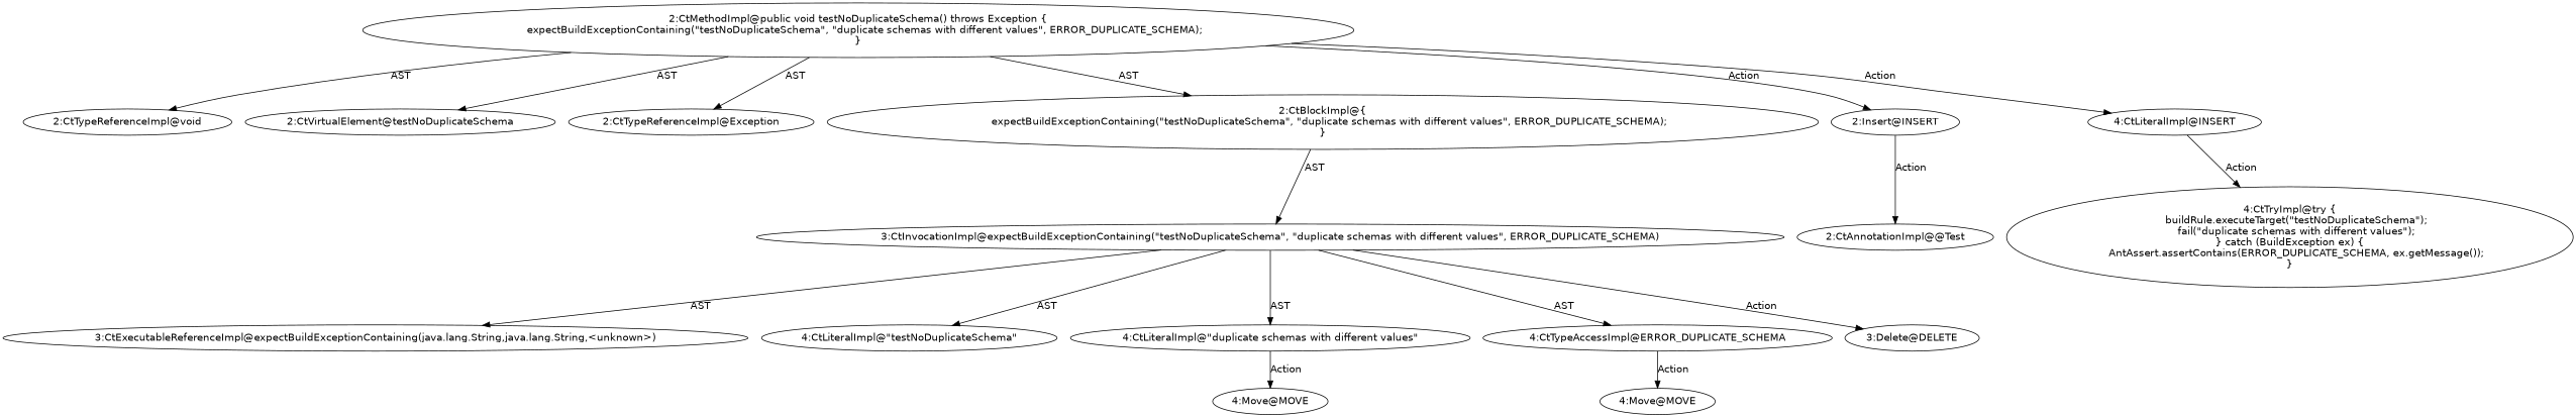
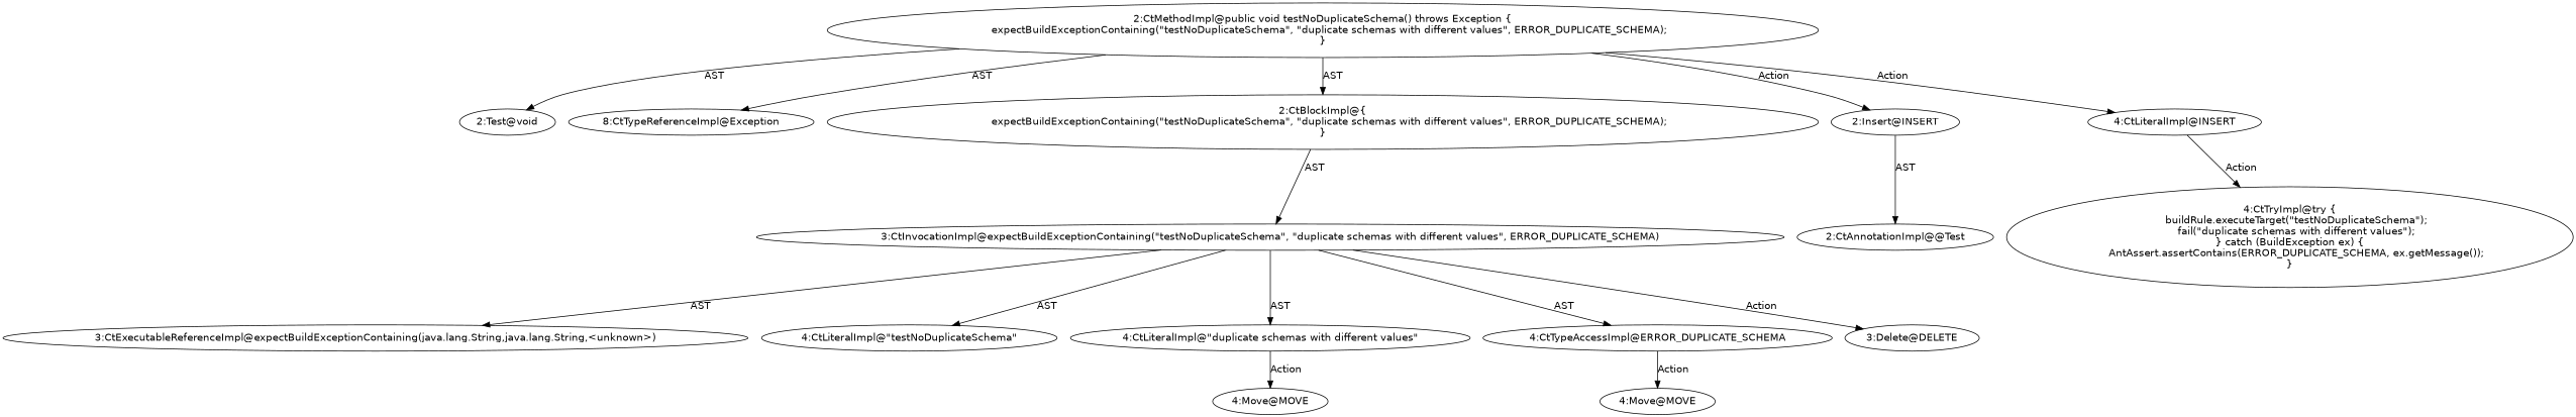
  digraph {
    fontname="DejaVu Sans"
    node [fontname="DejaVu Sans" shape=ellipse]
    edge [fontname="DejaVu Sans"]
-   n1 [label="2:CtTypeReferenceImpl@void"]
-   n2 [label="2:CtVirtualElement@testNoDuplicateSchema"]
-   n3 [label="2:CtTypeReferenceImpl@Exception"]
+   n1 [label="2:Test@void"]
+   n3 [label="8:CtTypeReferenceImpl@Exception"]
    n4 [label="3:CtExecutableReferenceImpl@expectBuildExceptionContaining(java.lang.String,java.lang.String,<unknown>)"]
    n5 [label="4:CtLiteralImpl@\"testNoDuplicateSchema\""]
    n6 [label="4:CtLiteralImpl@\"duplicate schemas with different values\""]
    n7 [label="4:Move@MOVE"]
    n8 [label="4:CtTypeAccessImpl@ERROR_DUPLICATE_SCHEMA"]
    n9 [label="4:Move@MOVE"]
    n10 [label="3:CtInvocationImpl@expectBuildExceptionContaining(\"testNoDuplicateSchema\", \"duplicate schemas with different values\", ERROR_DUPLICATE_SCHEMA)"]
    n11 [label="3:Delete@DELETE"]
    n12 [label="2:CtBlockImpl@\{\n    expectBuildExceptionContaining(\"testNoDuplicateSchema\", \"duplicate schemas with different values\", ERROR_DUPLICATE_SCHEMA);\n\}"]
    n13 [label="2:CtMethodImpl@public void testNoDuplicateSchema() throws Exception \{\n    expectBuildExceptionContaining(\"testNoDuplicateSchema\", \"duplicate schemas with different values\", ERROR_DUPLICATE_SCHEMA);\n\}"]
    n14 [label="2:Insert@INSERT"]
    n15 [label="4:CtLiteralImpl@INSERT"]
    n16 [label="2:CtAnnotationImpl@@Test"]
    n17 [label="4:CtTryImpl@try \{\n    buildRule.executeTarget(\"testNoDuplicateSchema\");\n    fail(\"duplicate schemas with different values\");\n\} catch (BuildException ex) \{\n    AntAssert.assertContains(ERROR_DUPLICATE_SCHEMA, ex.getMessage());\n\}"]
    n6 -> n7 [label=Action]
    n8 -> n9 [label=Action]
    n10 -> n4 [label=AST]
    n10 -> n5 [label=AST]
    n10 -> n6 [label=AST]
    n10 -> n8 [label=AST]
    n10 -> n11 [label=Action]
    n12 -> n10 [label=AST]
    n13 -> n1 [label=AST]
-   n13 -> n2 [label=AST]
    n13 -> n3 [label=AST]
    n13 -> n12 [label=AST]
    n13 -> n14 [label=Action]
    n13 -> n15 [label=Action]
-   n14 -> n16 [label=Action]
+   n14 -> n16 [label=AST]
    n15 -> n17 [label=Action]
  }
